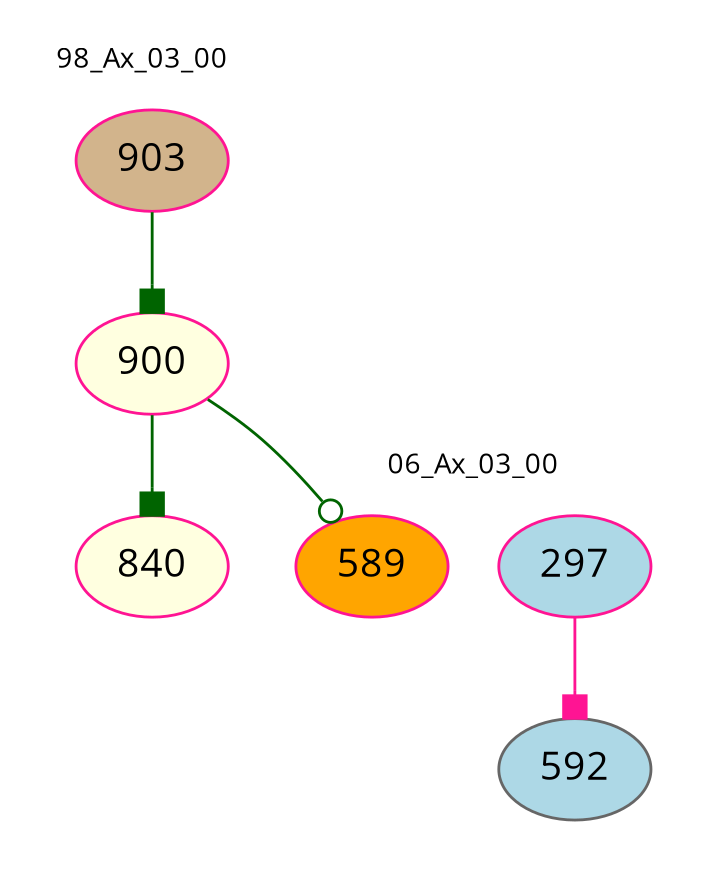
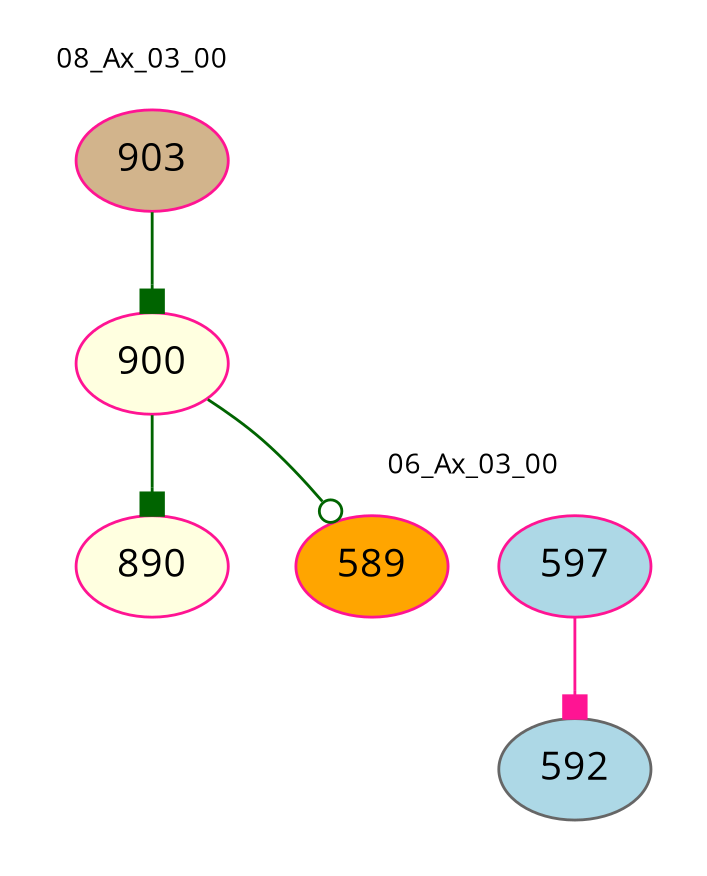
  digraph {
    fontname="Open Sans"
    node [color=deeppink fillcolor=lightyellow fontname="Open Sans" style=filled]
    edge [arrowhead=box color=darkgreen fontname="Open Sans"]
    n1 [fillcolor=tan label=903]
    n2 [label=900]
-   n3 [label=840]
-   n4 [fillcolor=lightblue label=297]
+   n3 [label=890]
+   n4 [fillcolor=lightblue label=597]
    n5 [color=gray40 fillcolor=lightblue label=592]
    n6 [fillcolor=orange label=589]
    subgraph cluster_1 {
      color=white
      fontsize=10
-     label="98_Ax_03_00"
+     label="08_Ax_03_00"
      n1
      n2
      n3
    }
    subgraph cluster_2 {
      color=white
      fontsize=10
      label="06_Ax_03_00"
      n4
      n5
      n6
    }
    n1 -> n2
    n2 -> n3
    n2 -> n6 [arrowhead=odot]
    n4 -> n5 [color=deeppink]
  }
